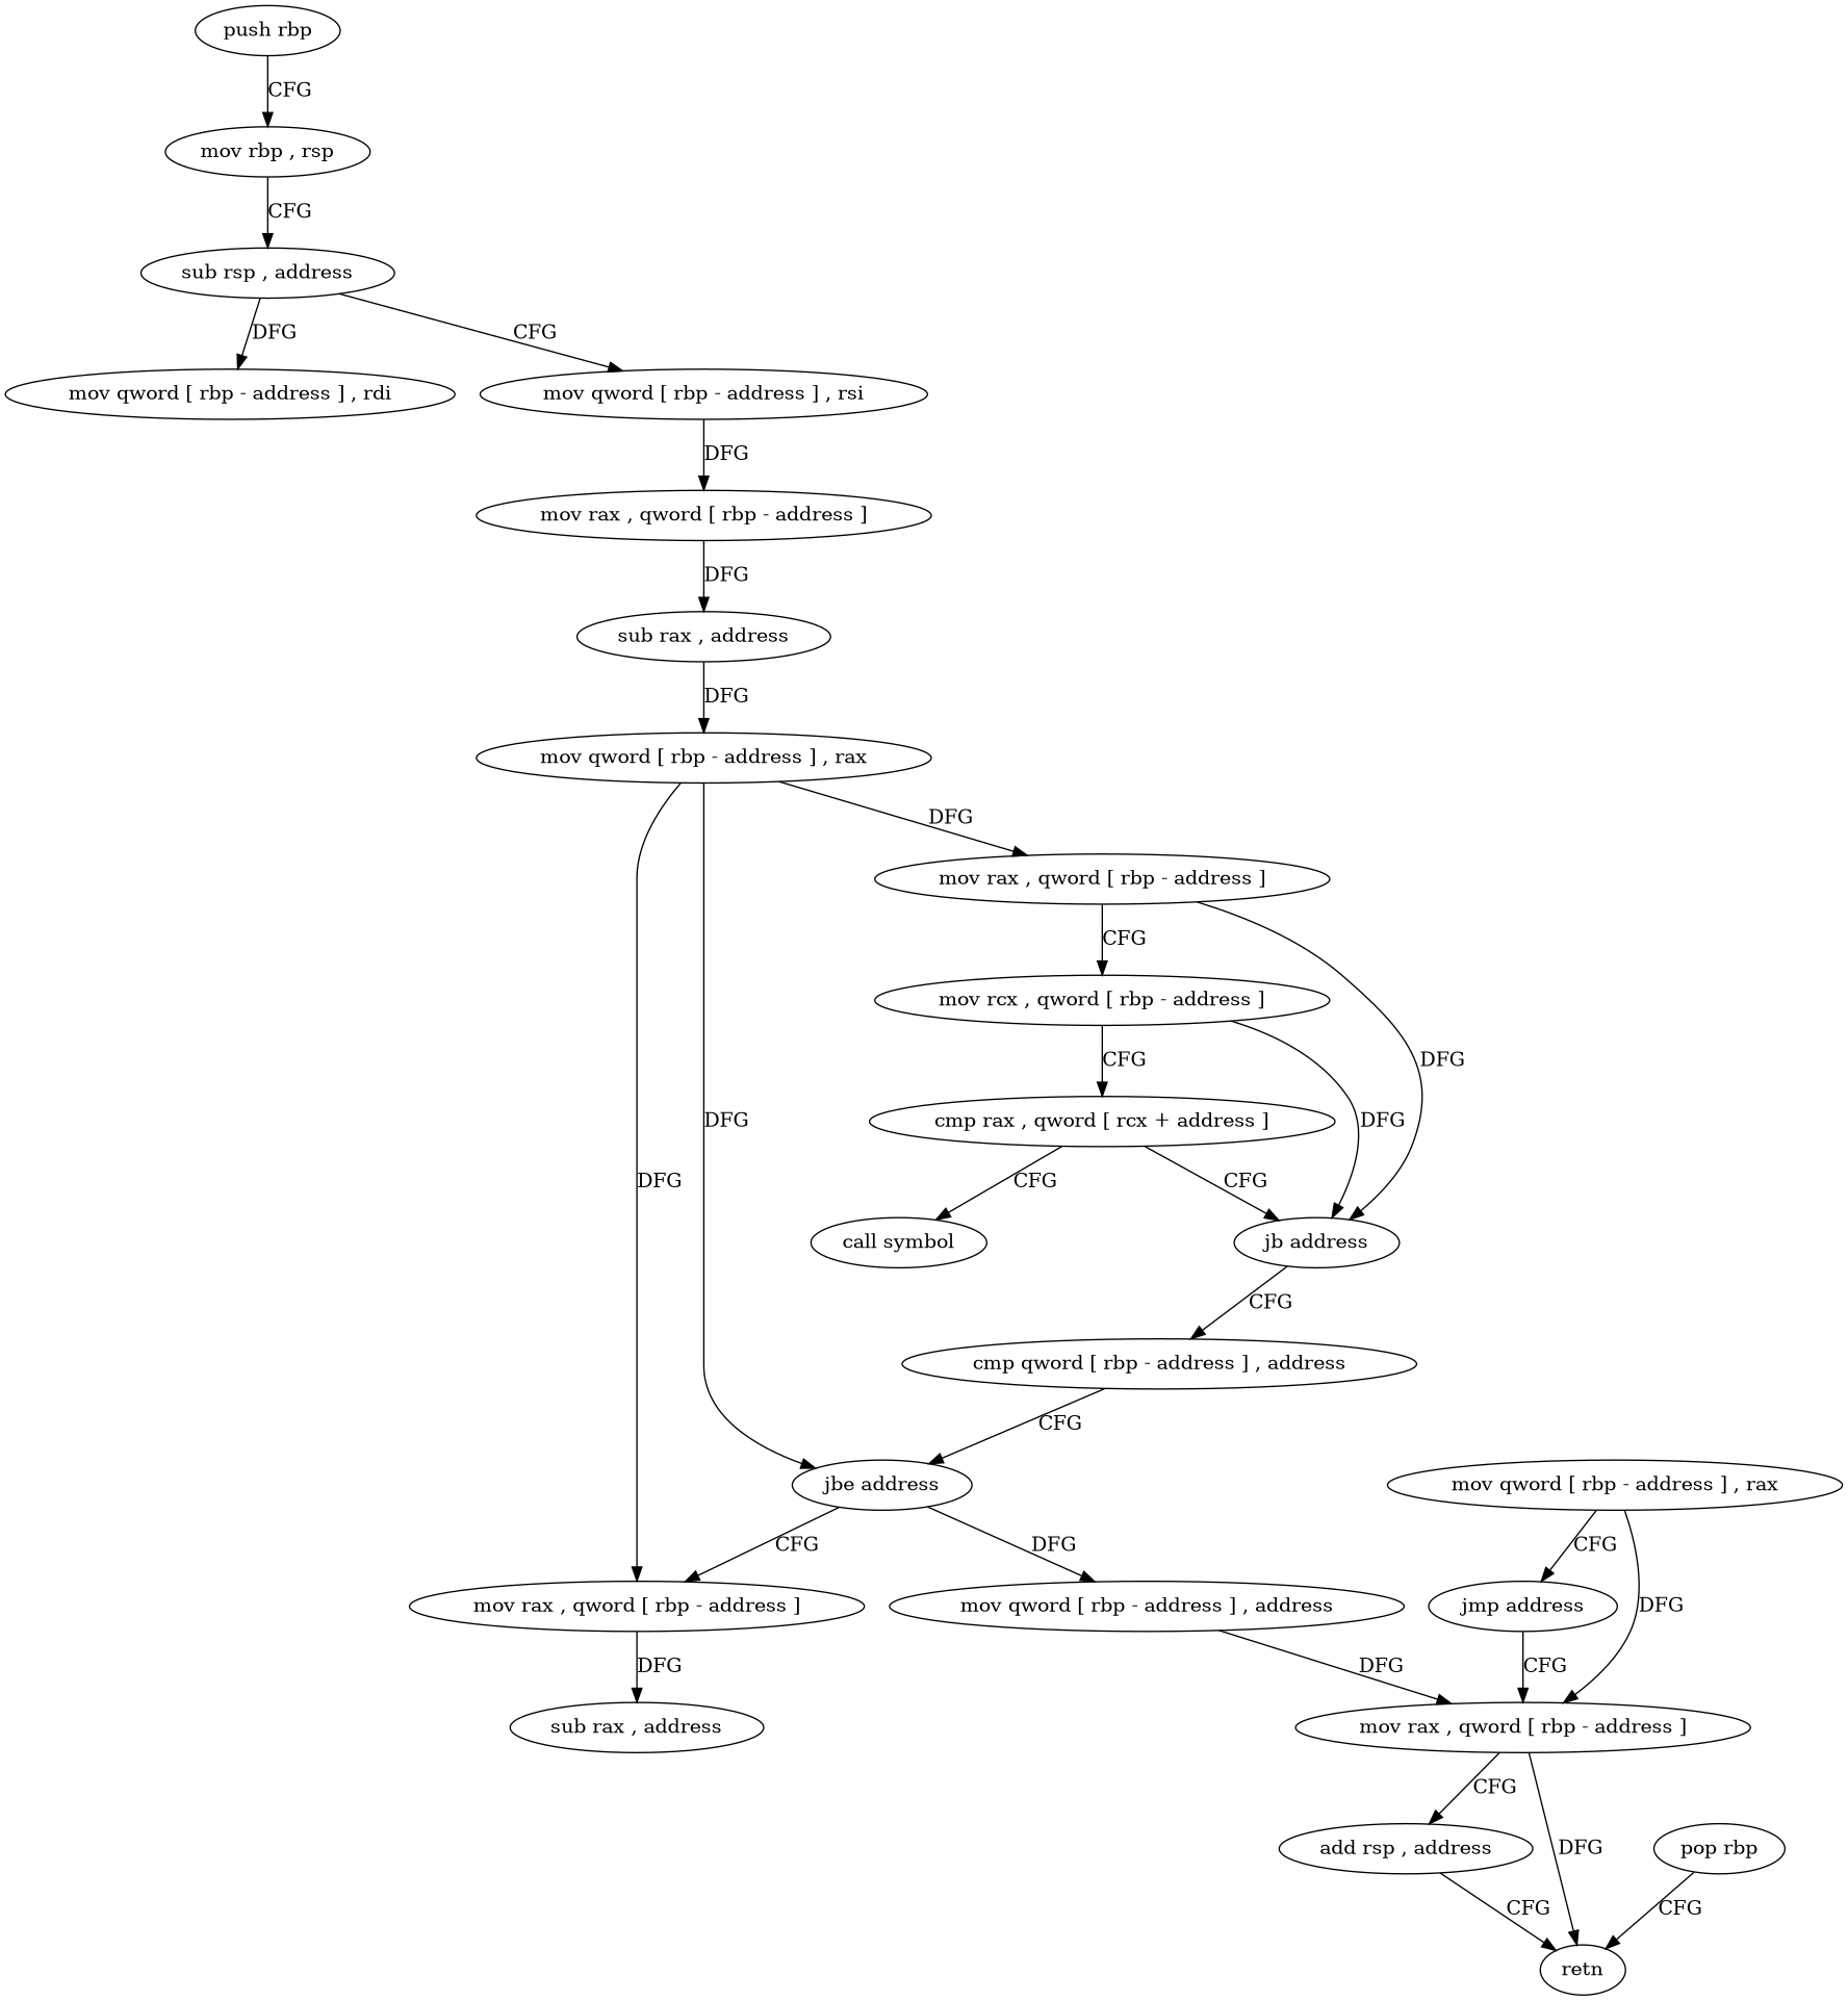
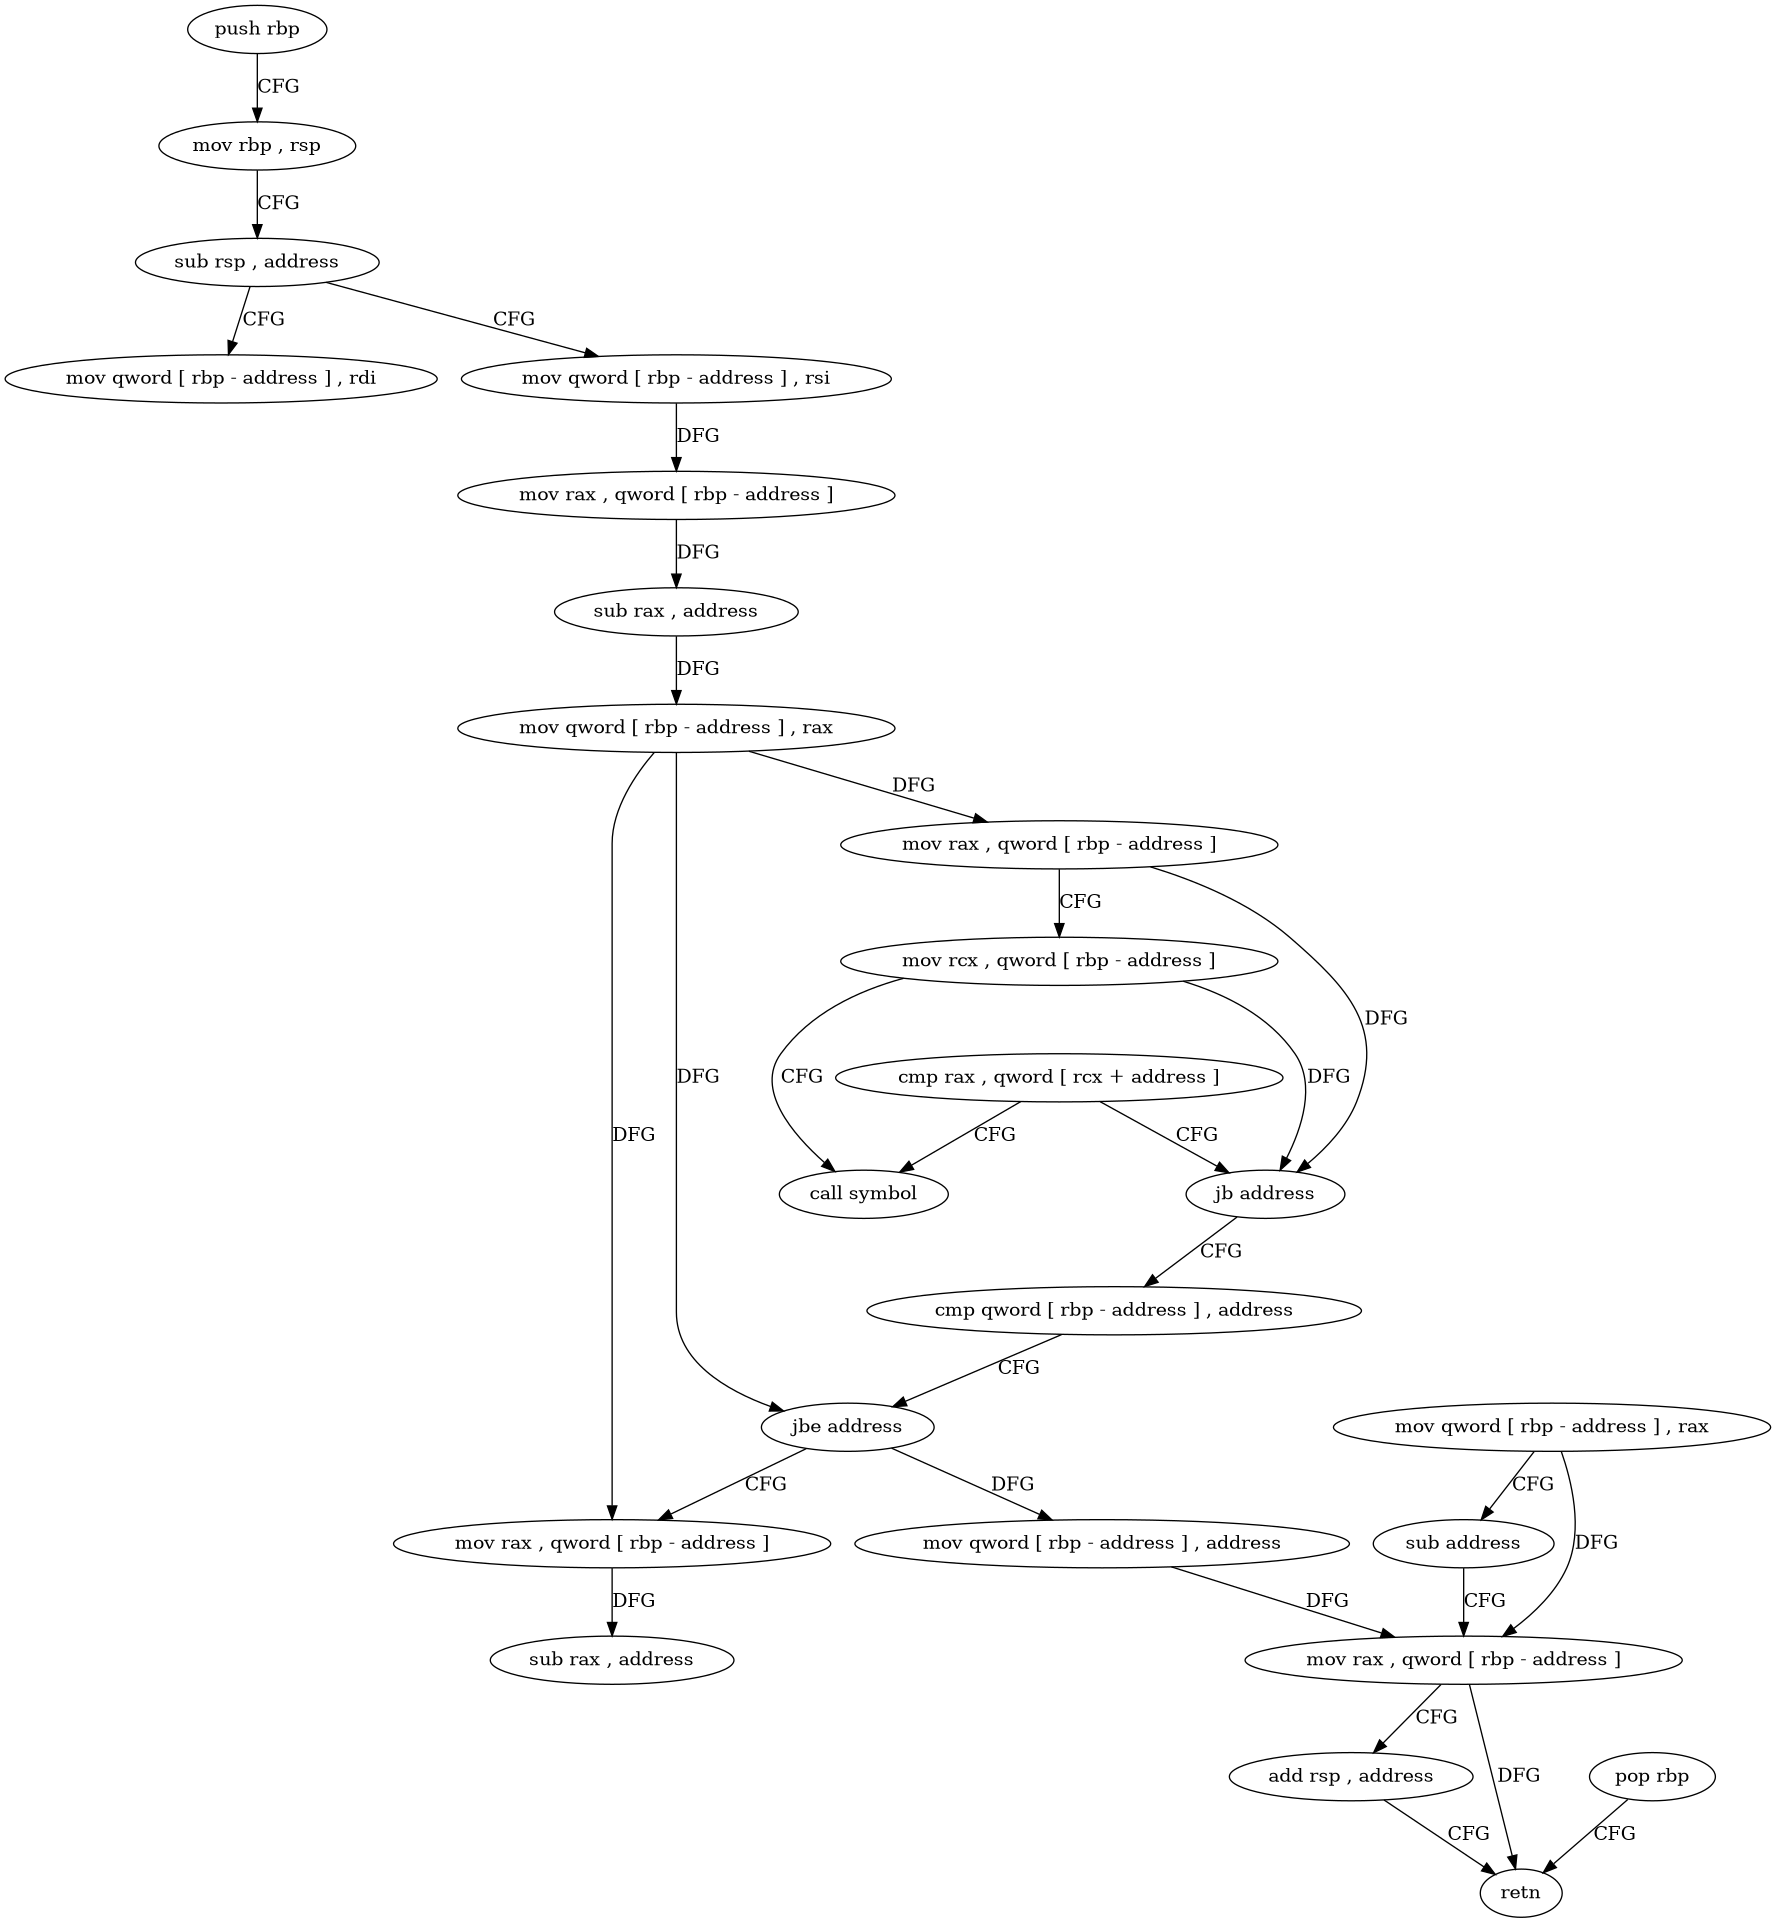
  digraph {
    n1 [label="push rbp"]
    n2 [label="mov rbp , rsp"]
    n3 [label="sub rsp , address"]
    n4 [label="mov qword [ rbp - address ] , rdi"]
    n5 [label="mov qword [ rbp - address ] , rsi"]
    n6 [label="mov rax , qword [ rbp - address ]"]
    n7 [label="mov rcx , qword [ rbp - address ]"]
    n8 [label="jb address"]
    n9 [label="cmp rax , qword [ rcx + address ]"]
    n10 [label="sub rax , address"]
    n11 [label="mov qword [ rbp - address ] , rax"]
    n12 [label="mov rax , qword [ rbp - address ]"]
    n13 [label="jbe address"]
    n14 [label="mov rax , qword [ rbp - address ]"]
    n15 [label="mov qword [ rbp - address ] , address"]
    n16 [label="sub rax , address"]
    n17 [label="cmp qword [ rbp - address ] , address"]
    n18 [label="call symbol"]
    n19 [label="mov rax , qword [ rbp - address ]"]
    n20 [label="add rsp , address"]
    n21 [label=retn]
    n22 [label="mov qword [ rbp - address ] , rax"]
-   n23 [label="jmp address"]
+   n23 [label="sub address"]
    n24 [label="pop rbp"]
    n1 -> n2 [label=CFG]
    n2 -> n3 [label=CFG]
-   n3 -> n4 [label=DFG]
+   n3 -> n4 [label=CFG]
    n3 -> n5 [label=CFG]
    n5 -> n6 [label=DFG]
    n6 -> n10 [label=DFG]
    n7 -> n8 [label=DFG]
-   n7 -> n9 [label=CFG]
+   n7 -> n18 [label=CFG]
    n8 -> n17 [label=CFG]
    n9 -> n8 [label=CFG]
    n9 -> n18 [label=CFG]
    n10 -> n11 [label=DFG]
    n11 -> n12 [label=DFG]
    n11 -> n13 [label=DFG]
    n11 -> n14 [label=DFG]
    n12 -> n7 [label=CFG]
    n12 -> n8 [label=DFG]
    n13 -> n14 [label=CFG]
    n13 -> n15 [label=DFG]
    n14 -> n16 [label=DFG]
    n15 -> n19 [label=DFG]
    n17 -> n13 [label=CFG]
    n19 -> n20 [label=CFG]
    n19 -> n21 [label=DFG]
    n20 -> n21 [label=CFG]
    n22 -> n19 [label=DFG]
    n22 -> n23 [label=CFG]
    n23 -> n19 [label=CFG]
    n24 -> n21 [label=CFG]
  }
